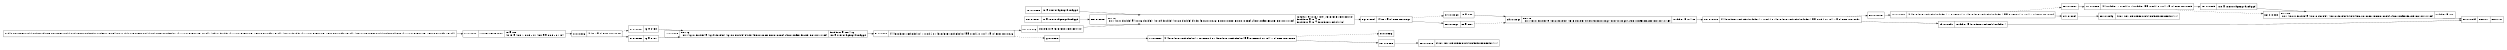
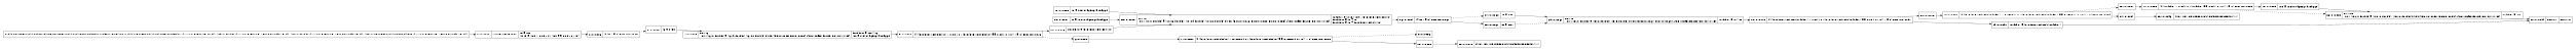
  digraph {
    fontname="DejaVu Sans"
    rankdir=LR
    node [fontname="DejaVu Sans" shape=record]
    edge [fontname="DejaVu Sans"]
    n1 [label="{0\:\ 0x0000|MTH_ENTER_BLOCK\l|r2 = r23\lint r5 = (r21 \> 0.0d ? 1 : (r21 == 0.0d ? 0 : \-1))\l}"]
    n2 [label="{1\:\ 0x0006|if (r5 \>= 0) goto L_0x000e\l}"]
    n3 [label="{2\:\ 0x0008|r6 = RYCS\l}"]
-   n4 [label="{3\:\ 0x000e|r6 = RYCN\l}"]
    n5 [label="{4\:\ 0x0013|PHI: r6 \l  PHI: (r6v0 double) = (r6v9 double), (r6v10 double) binds: [B:3:0x000e, B:2:0x0008] A[DONT_GENERATE, DONT_INLINE]\l|double r1 = r21 * r6\lr10 = 1.5707963267948966d\l}"]
    n6 [label="{5\:\ 0x002c|if ((java.lang.Math.abs(r0) \> 1.0d ? 1 : (java.lang.Math.abs(r0) == 1.0d ? 0 : \-1)) \<= 0) goto L_0x0046\l}"]
    n7 [label="{6\:\ 0x002e}"]
    n8 [label="{14\:\ 0x0046|double r0 = java.lang.Math.asin(r0)\l}"]
    n9 [label="{7\:\ 0x0034|if ((java.lang.Math.abs(r0) \> ONETOL ? 1 : (java.lang.Math.abs(r0) == ONETOL ? 0 : \-1)) \> 0) goto L_0x003e\l}"]
    n10 [label="{15\:\ 0x004a|PHI: r0 \l  PHI: (r0v1 double) = (r0v16 double), (r0v19 double), (r0v20 double) binds: [B:14:0x0046, B:11:0x003c, B:10:0x003a] A[DONT_GENERATE, DONT_INLINE]\l|r2.f294x = (RXC * r19) \/ java.lang.Math.cos(r0)\ldouble r0 = r0 + r0\ldouble r0 = r0 + java.lang.Math.sin(r0)\l}"]
    n11 [label="{8\:\ 0x0036}"]
    n12 [label="{12\:\ 0x003e}"]
    n13 [label="{13\:\ 0x0045|throw new org.osgeo.proj4j.ProjectionException(\"I\")\l}"]
    n14 [label="{10\:\ 0x003a|r0 = 1.5707963267948966d\l}"]
    n15 [label="{11\:\ 0x003c|r0 = \-1.5707963267948966d\l}"]
    n16 [label="{16\:\ 0x005f|if (r5 \>= 0) goto L_0x0067\l}"]
    n17 [label="{17\:\ 0x0061|r5 = RCS\l}"]
    n18 [label="{18\:\ 0x0067|r5 = RCN\l}"]
    n19 [label="{19\:\ 0x006c|PHI: r5 \l  PHI: (r5v1 double) = (r5v2 double), (r5v3 double) binds: [B:18:0x0067, B:17:0x0061] A[DONT_GENERATE, DONT_INLINE]\l|r2.f295y = r0 * r5\l}"]
    n20 [label="{20\:\ 0x0078|if ((java.lang.Math.abs(r2.f295y) \> 1.0d ? 1 : (java.lang.Math.abs(r2.f295y) == 1.0d ? 0 : \-1)) \<= 0) goto L_0x0097\l}"]
    n21 [label="{21\:\ 0x007a}"]
    n22 [label="{29\:\ 0x0097|r2.f295y = java.lang.Math.asin(r2.f295y)\l}"]
    n23 [label="{22\:\ 0x0082|if ((java.lang.Math.abs(r2.f295y) \> ONETOL ? 1 : (java.lang.Math.abs(r2.f295y) == ONETOL ? 0 : \-1)) \> 0) goto L_0x008f\l}"]
    n24 [label="{30\:\ 0x009f|RETURN\l|return r2\l}"]
    n25 [label="{23\:\ 0x0084}"]
    n26 [label="{27\:\ 0x008f}"]
    n27 [label="{24\:\ 0x0088|if ((r2.f295y \> 0.0d ? 1 : (r2.f295y == 0.0d ? 0 : \-1)) \<= 0) goto L_0x008b\l}"]
    n28 [label="{28\:\ 0x0096|throw new org.osgeo.proj4j.ProjectionException(\"I\")\l}"]
    n29 [label="{25\:\ 0x008b|r10 = \-1.5707963267948966d\l}"]
    n30 [label="{26\:\ 0x008c|PHI: r10 \l  PHI: (r10v1 double) = (r10v0 double), (r10v2 double) binds: [B:24:0x0088, B:25:0x008b] A[DONT_GENERATE, DONT_INLINE]\l|r2.f295y = r10\l}"]
    n31 [label="{public org.osgeo.proj4j.ProjCoordinate org.osgeo.proj4j.proj.HatanoProjection.projectInverse((r18v0 'this' org.osgeo.proj4j.proj.HatanoProjection A[IMMUTABLE_TYPE, THIS]), (r19v0 double A[IMMUTABLE_TYPE, METHOD_ARGUMENT]), (r21v0 double A[IMMUTABLE_TYPE, METHOD_ARGUMENT]), (r23v0 org.osgeo.proj4j.ProjCoordinate A[IMMUTABLE_TYPE, METHOD_ARGUMENT])) }"]
    n1 -> n2
    n2 -> n3 [style=dashed]
-   n2 -> n4
    n3 -> n5
-   n4 -> n5
    n5 -> n6
    n6 -> n7 [style=dashed]
    n6 -> n8
    n7 -> n9
    n8 -> n10
    n9 -> n11 [style=dashed]
    n9 -> n12
    n10 -> n16
    n12 -> n13
    n14 -> n10
    n15 -> n10
    n16 -> n17 [style=dashed]
    n16 -> n18
    n17 -> n19
    n18 -> n19 [style=dashed]
    n19 -> n20
    n20 -> n21 [style=dashed]
    n20 -> n22
    n21 -> n23
    n22 -> n24
    n23 -> n25 [style=dashed]
    n23 -> n26
    n25 -> n27
    n26 -> n28
    n27 -> n29
    n27 -> n30 [style=dashed]
    n29 -> n30
    n30 -> n24
    n31 -> n1
  }
